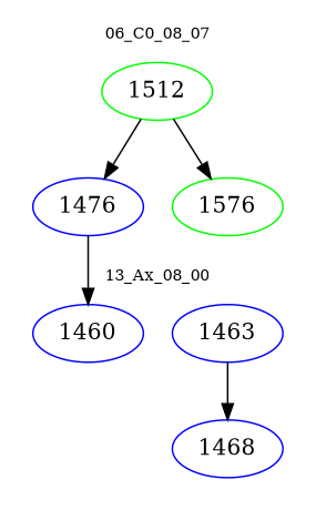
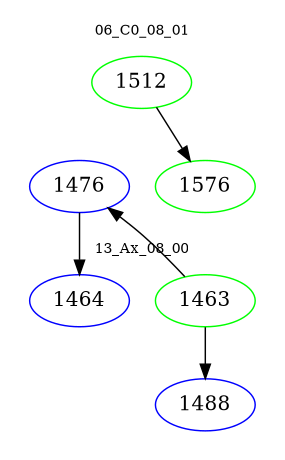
  digraph {
    node [color=green]
    edge [color=black]
-   n1 [color=blue label=1463]
-   n2 [color=blue label=1460]
-   n3 [color=blue label=1468]
+   n1 [label=1463]
+   n2 [color=blue label=1464]
+   n3 [color=blue label=1488]
    n4 [label=1512]
    n5 [color=blue label=1476]
    n6 [label=1576]
    subgraph cluster_1 {
      color=white
      fontsize=10
      label="13_Ax_08_00"
      n1
      n2
      n3
    }
    subgraph cluster_2 {
      color=white
      fontsize=10
-     label="06_C0_08_07"
+     label="06_C0_08_01"
      n4
      n5
      n6
    }
    n1 -> n3
-   n4 -> n5
+   n1 -> n5
    n4 -> n6
    n5 -> n2
  }
